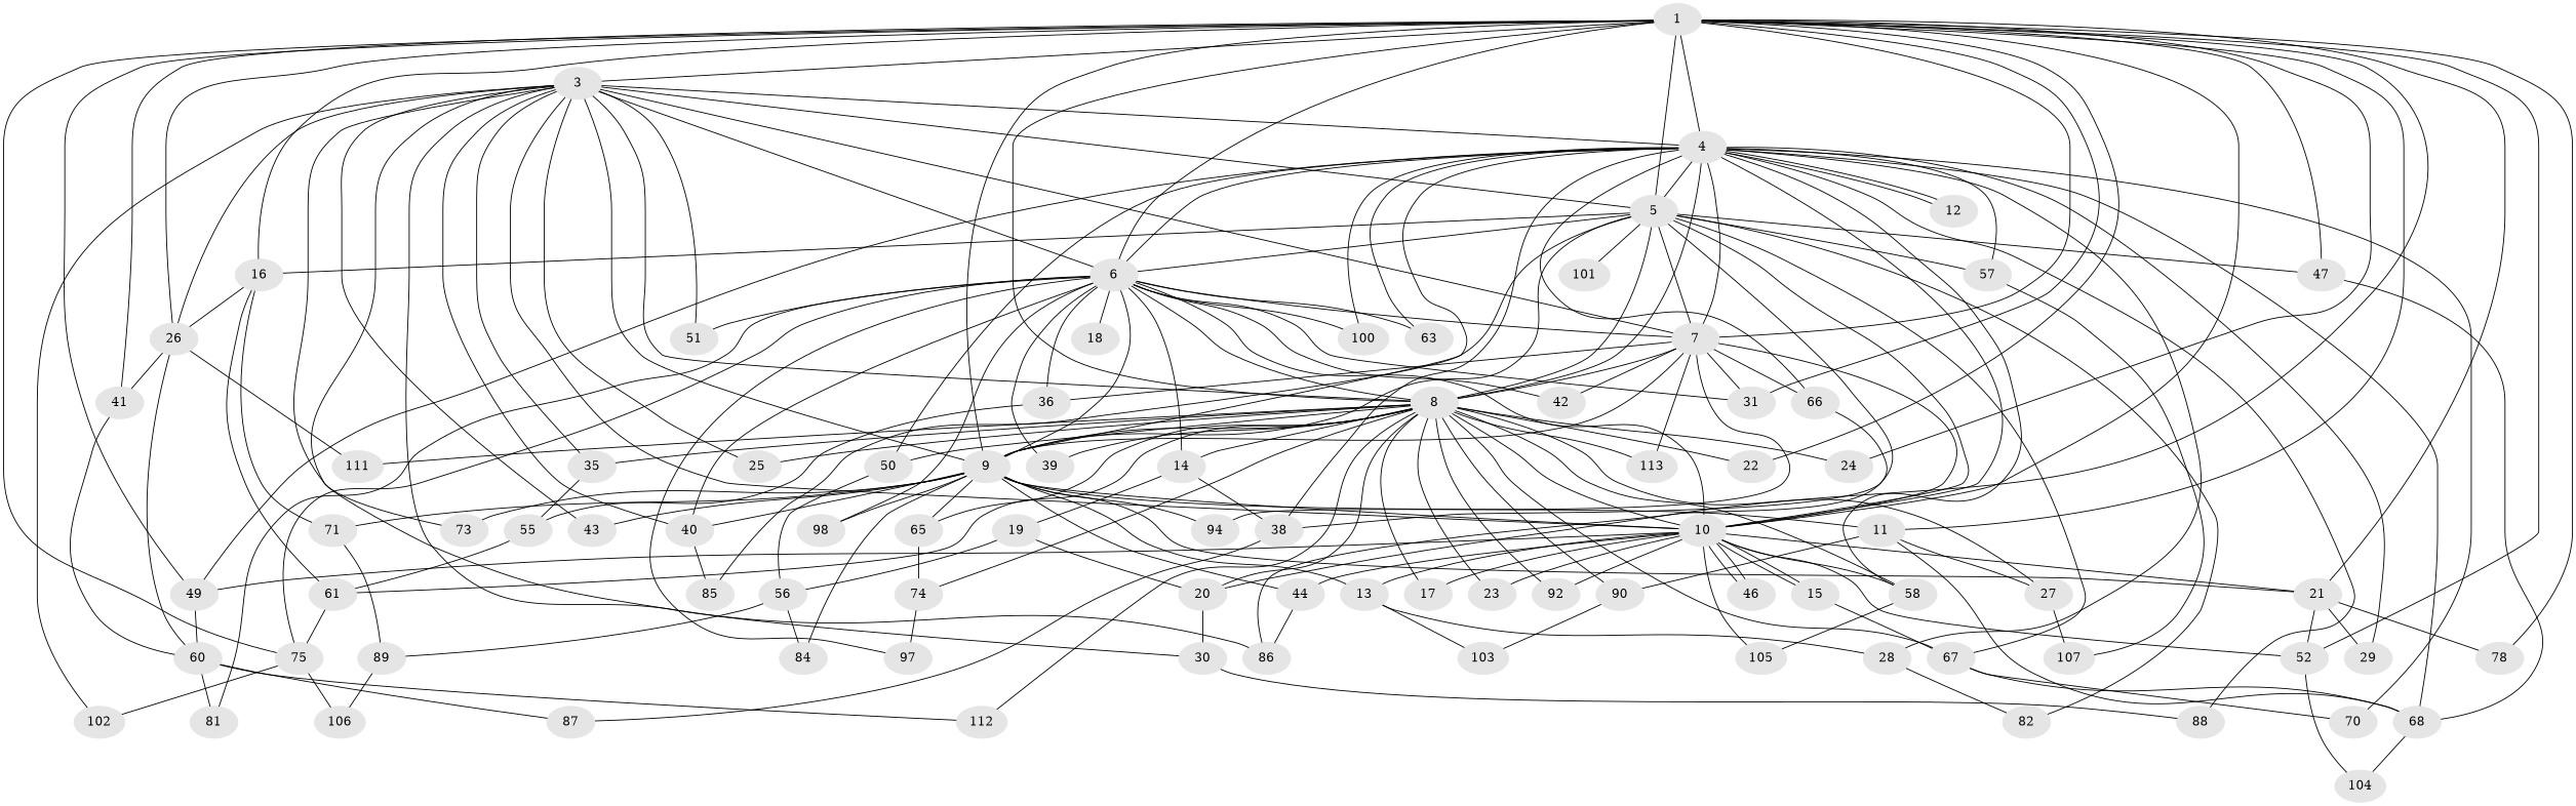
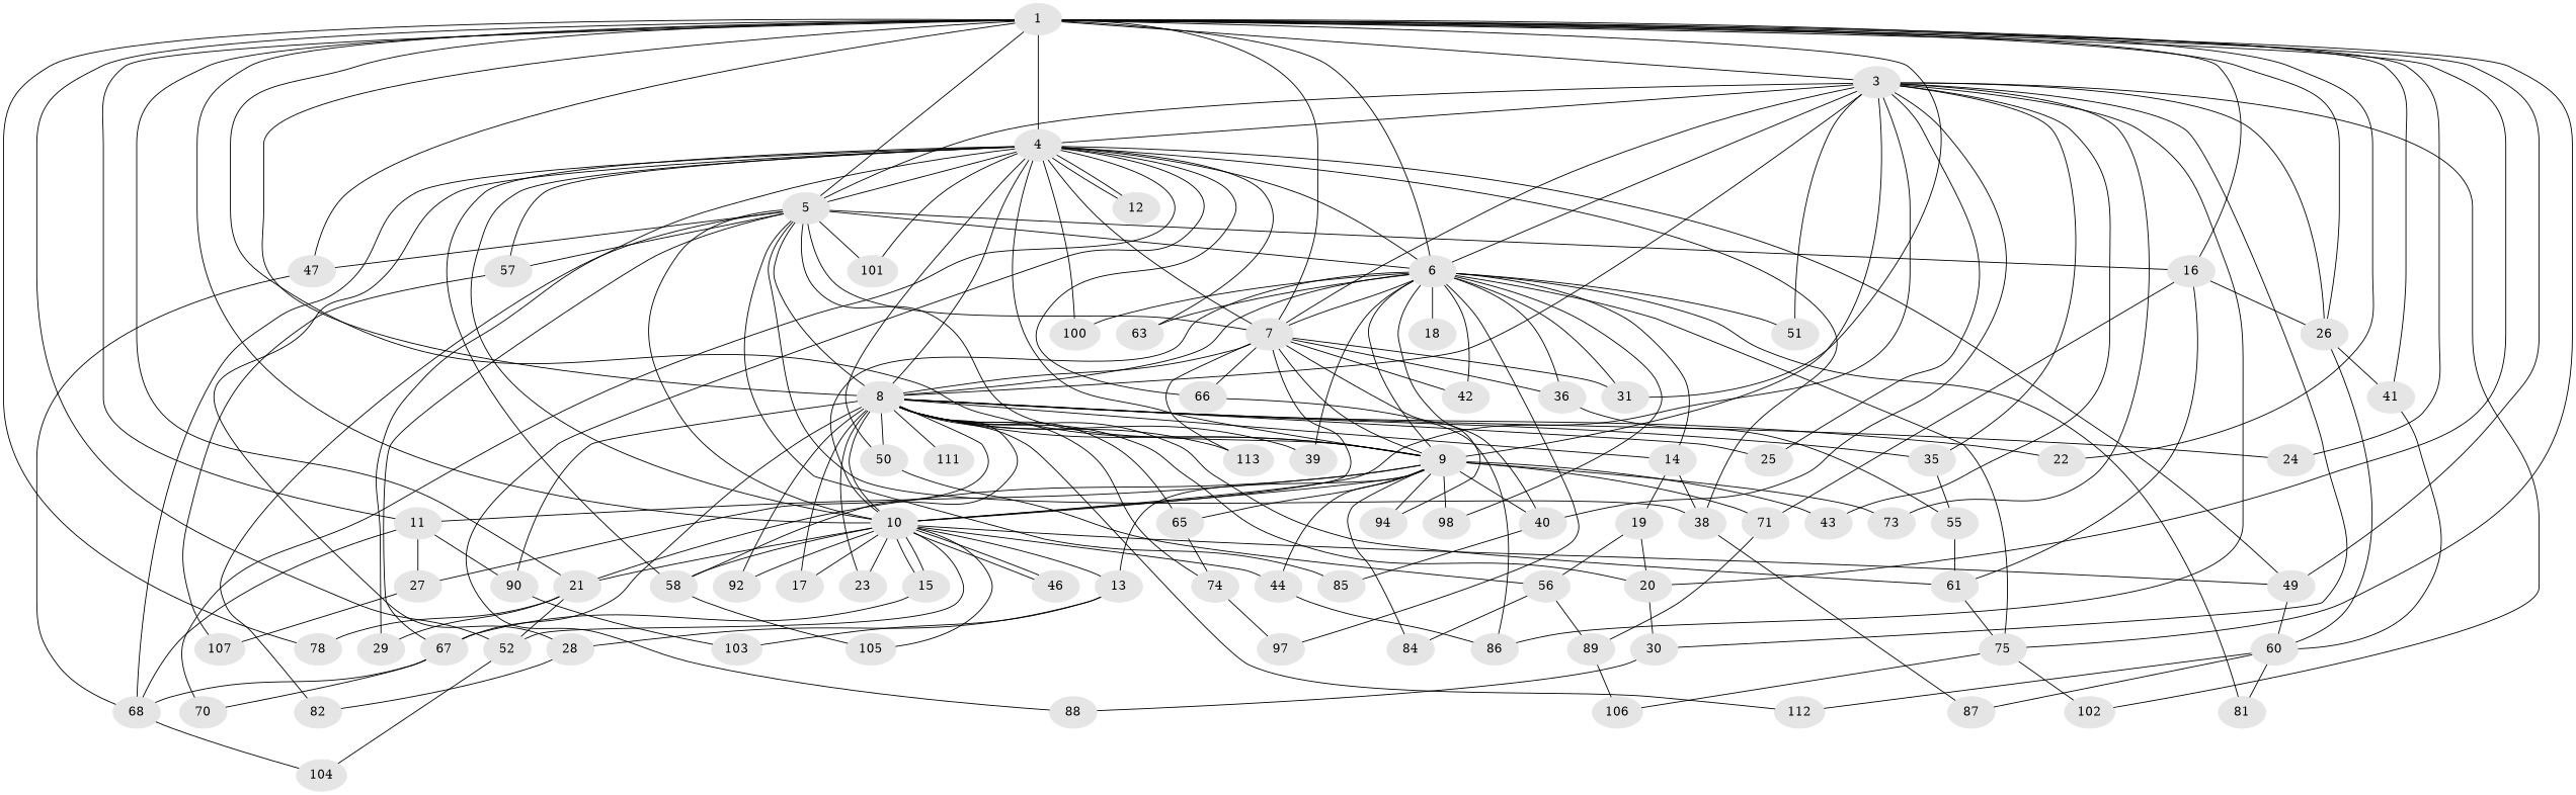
  graph {
    node [color=gray90 style=filled]
    1 [super="+2"]
    3 [super="+80"]
    4 [super="+34"]
    5 [super="+79"]
    6 [super="+37"]
    7 [super="+32"]
    8 [super="+72"]
    9 [super="+53"]
    10 [super="+77"]
    11 [super="+109"]
    16
    20 [super="+33"]
    21 [super="+76"]
    22
    24
    26 [super="+69"]
    31 [super="+54"]
    41
    47
    49 [super="+99"]
    52 [super="+95"]
    75 [super="+93"]
    78
    25
    30
    35
    40 [super="+96"]
    43
    51
    73
    86 [super="+91"]
    102
    12
    28
    29
    38
    50
    57
    58 [super="+64"]
    63
    66
    68 [super="+110"]
    70
    88
    100
    101
    67 [super="+83"]
    82
    85
    18
    14 [super="+45"]
    36
    39
    42
    81
    97
    98
    94
    113
    17
    23
    27 [super="+59"]
    61 [super="+108"]
    65
    74
    90
    92
    111
    112
    13
    44
    71
    84
    15
    46
    105
    19 [super="+48"]
    56
    60 [super="+62"]
    104
    106
    55
    87
    107
    103
    89
    1 -- 3 [weight=2]
    1 -- 4 [weight=2]
    1 -- 5 [weight=2]
    1 -- 6 [weight=2]
    1 -- 7 [weight=2]
    1 -- 8 [weight=3]
    1 -- 9 [weight=2]
    1 -- 10 [weight=2]
    1 -- 11
    1 -- 16
    1 -- 20
    1 -- 21 [weight=2]
    1 -- 22
    1 -- 24
    1 -- 26
    1 -- 31
    1 -- 41
    1 -- 47
    1 -- 49
    1 -- 52
    1 -- 75
    1 -- 78
    3 -- 4
    3 -- 5
    3 -- 6
    3 -- 7 [weight=2]
    3 -- 8
    3 -- 9
    3 -- 10
    3 -- 26
    3 -- 25
    3 -- 30
    3 -- 35
    3 -- 40
    3 -- 43
    3 -- 51
    3 -- 73
    3 -- 86
    3 -- 102
    4 -- 5
    4 -- 6
    4 -- 7
    4 -- 8
    4 -- 9 [weight=2]
    4 -- 10
    4 -- 49
    4 -- 12
    4 -- 12
    4 -- 28
    4 -- 29
    4 -- 38
    4 -- 50
    4 -- 57
    4 -- 58
    4 -- 63
    4 -- 66
    4 -- 68
    4 -- 70
    4 -- 88
    4 -- 100
+   4 -- 101
    5 -- 6
    5 -- 7 [weight=2]
    5 -- 8
    5 -- 9
    5 -- 10
    5 -- 16
    5 -- 47
    5 -- 38
    5 -- 57
    5 -- 101
    5 -- 67
    5 -- 82
    5 -- 85
    6 -- 7
    6 -- 8
    6 -- 9
    6 -- 10 [weight=2]
    6 -- 31
    6 -- 75
    6 -- 40
    6 -- 51
    6 -- 63
    6 -- 100
    6 -- 18
    6 -- 14
    6 -- 36
    6 -- 39
    6 -- 42
    6 -- 81
    6 -- 97
    6 -- 98
    7 -- 8
    7 -- 9 [weight=2]
    7 -- 10
    7 -- 31
    7 -- 66
    7 -- 36
    7 -- 42
    7 -- 94
    7 -- 113
    8 -- 9 [weight=2]
    8 -- 10
    8 -- 20
    8 -- 22
    8 -- 24
    8 -- 25
    8 -- 35
    8 -- 50
    8 -- 58
    8 -- 67
    8 -- 14
    8 -- 39
    8 -- 113
    8 -- 17
    8 -- 23
    8 -- 27 [weight=2]
    8 -- 61
    8 -- 65
    8 -- 74
    8 -- 90
    8 -- 92
    8 -- 111
    8 -- 112
    9 -- 10
    9 -- 11
    9 -- 21
    9 -- 40
    9 -- 43
    9 -- 73
    9 -- 98
    9 -- 94
    9 -- 65
    9 -- 13
    9 -- 44
    9 -- 71
    9 -- 84
    10 -- 21
    10 -- 49
    10 -- 52
    10 -- 58
    10 -- 17
    10 -- 23
    10 -- 92
    10 -- 13
    10 -- 44
    10 -- 15
    10 -- 15
    10 -- 46
    10 -- 46
    10 -- 105
    11 -- 68
    11 -- 27
    11 -- 90
    16 -- 26
    16 -- 61
    16 -- 71
    20 -- 30
    21 -- 52
    21 -- 78
    21 -- 29
    26 -- 41
-   26 -- 111
    26 -- 60
    41 -- 60
    47 -- 68
    49 -- 60
    52 -- 104
    75 -- 102
    75 -- 106
    30 -- 88
    35 -- 55
    40 -- 85
    28 -- 82
    38 -- 87
    50 -- 56
    57 -- 107
    58 -- 105
    66 -- 86
    68 -- 104
    67 -- 68
    67 -- 70
    14 -- 38
    14 -- 19
    36 -- 55
    27 -- 107
    61 -- 75
    65 -- 74
    74 -- 97
    90 -- 103
    13 -- 28
    13 -- 103
    44 -- 86
    71 -- 89
    15 -- 67
    19 -- 20
    19 -- 56
    56 -- 84
    56 -- 89
    60 -- 81
    60 -- 112
    60 -- 87
    55 -- 61
    89 -- 106
  }
